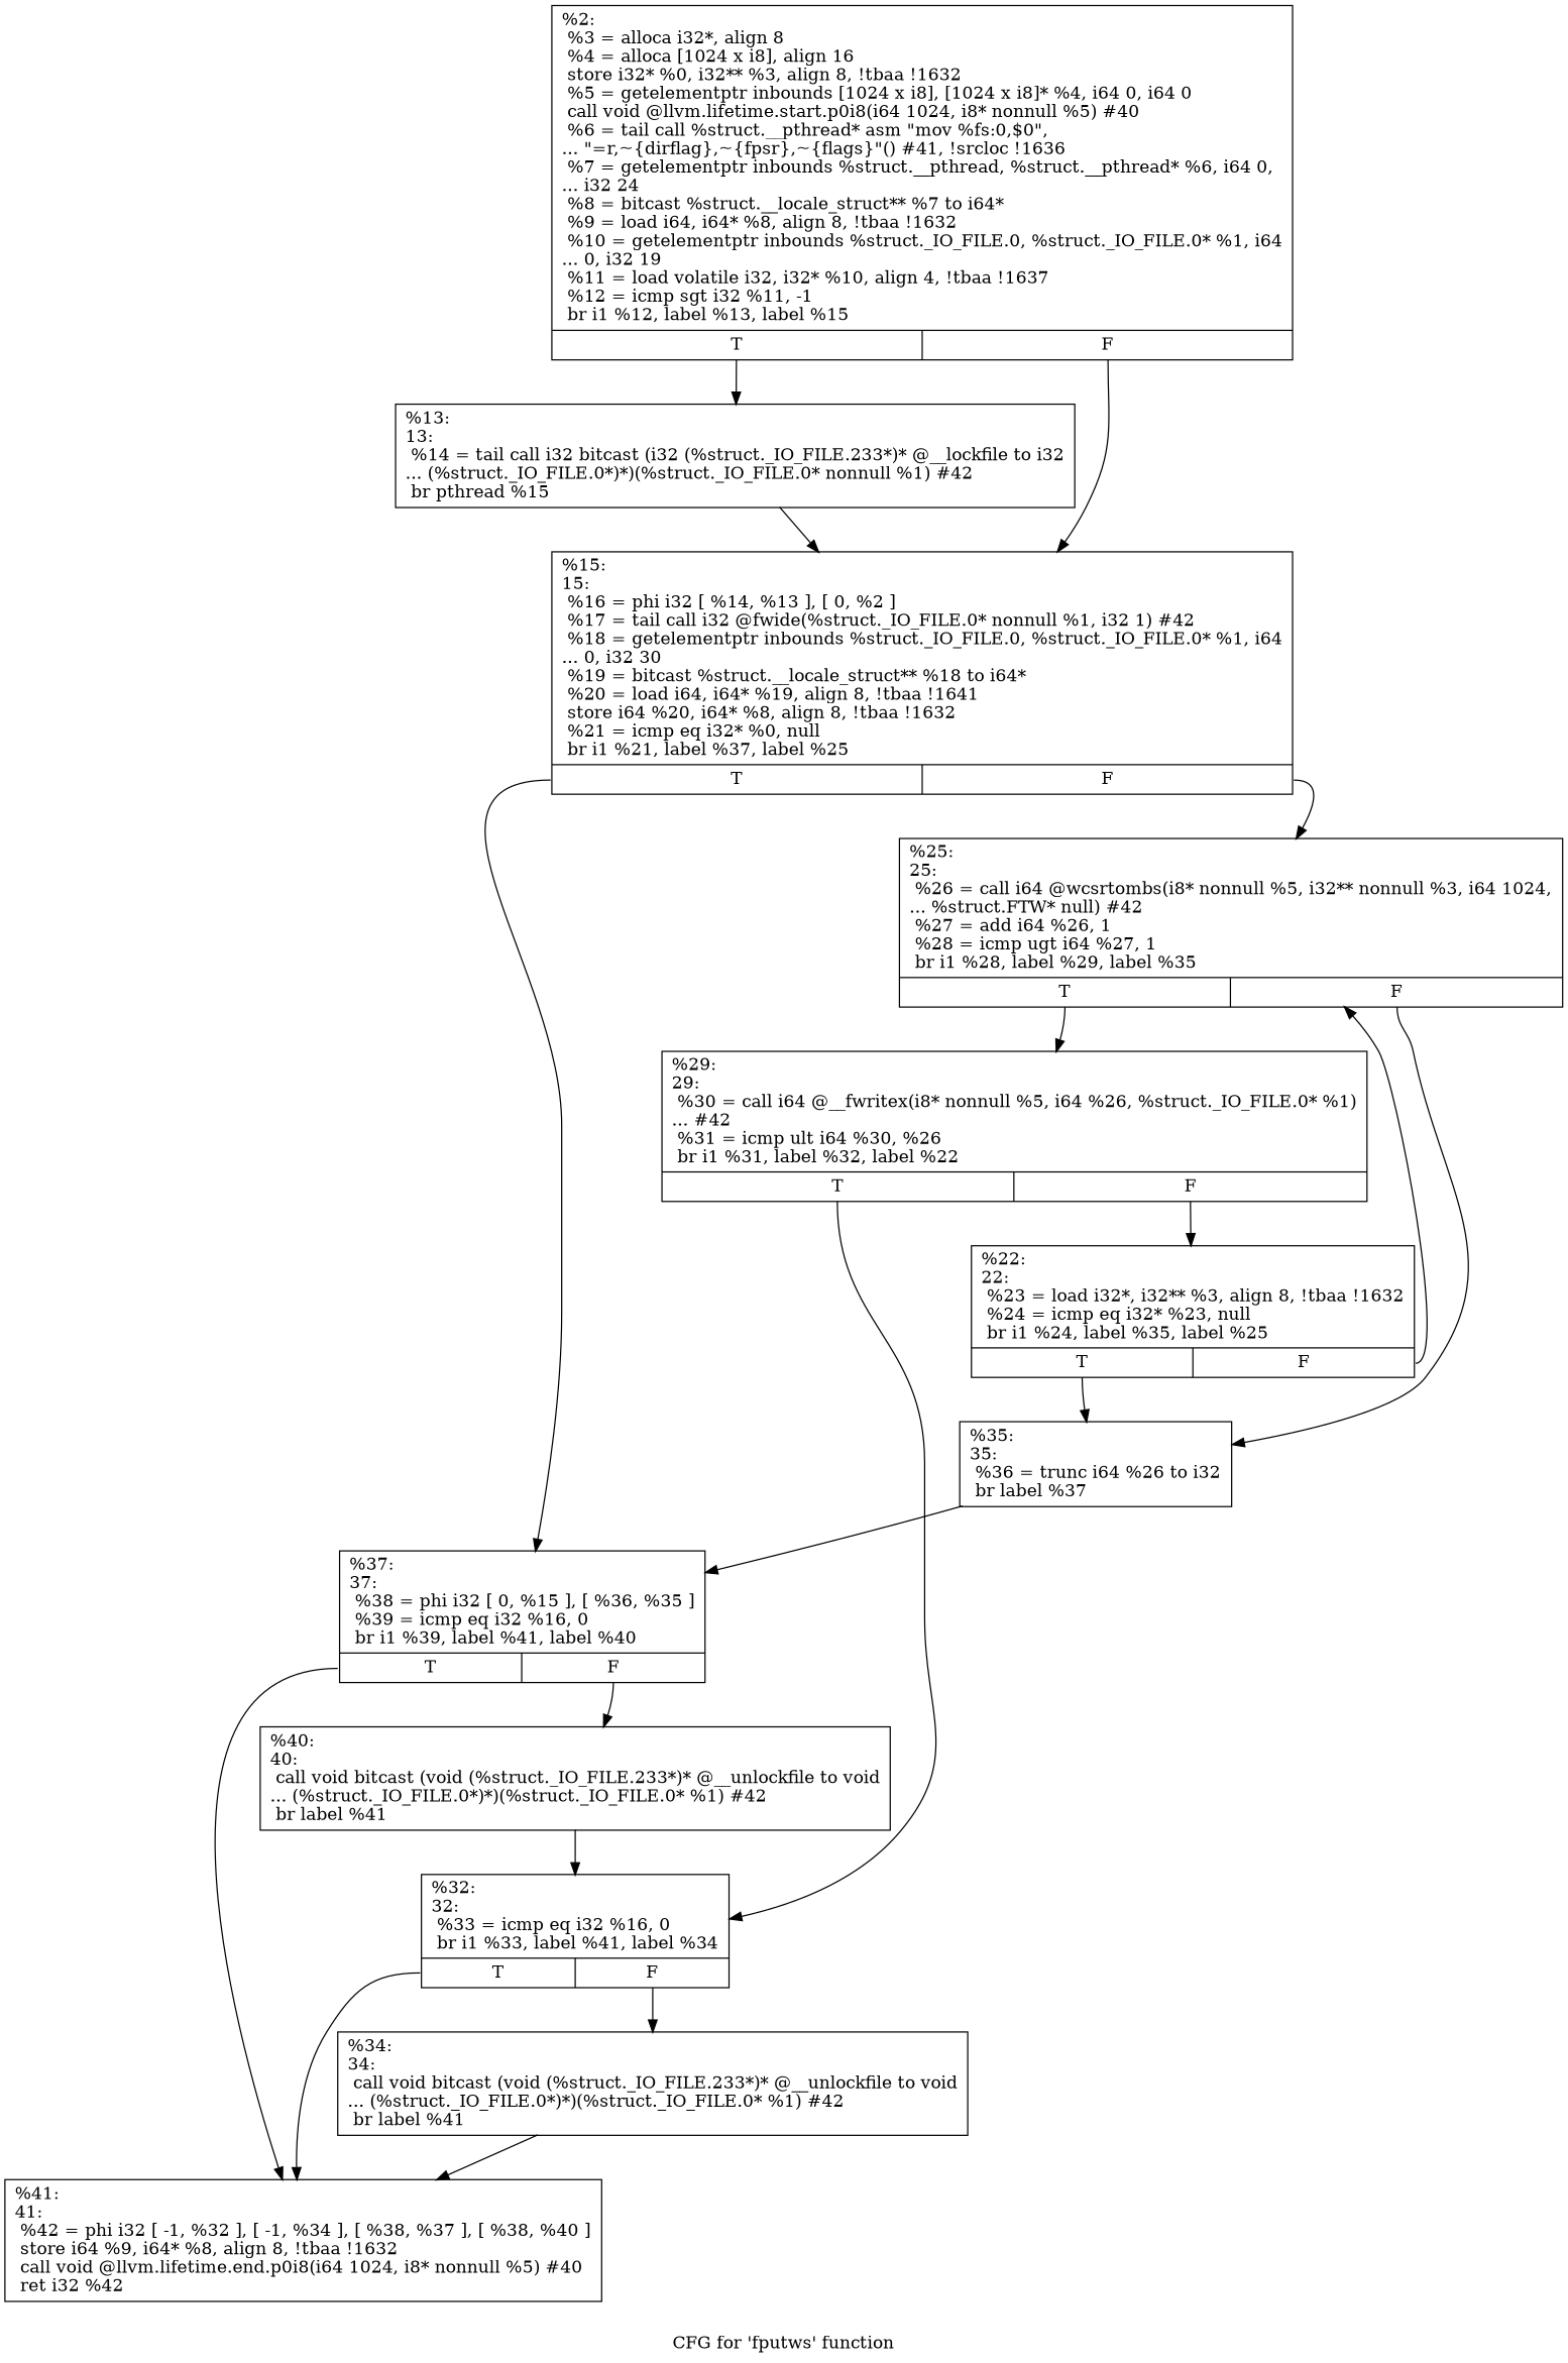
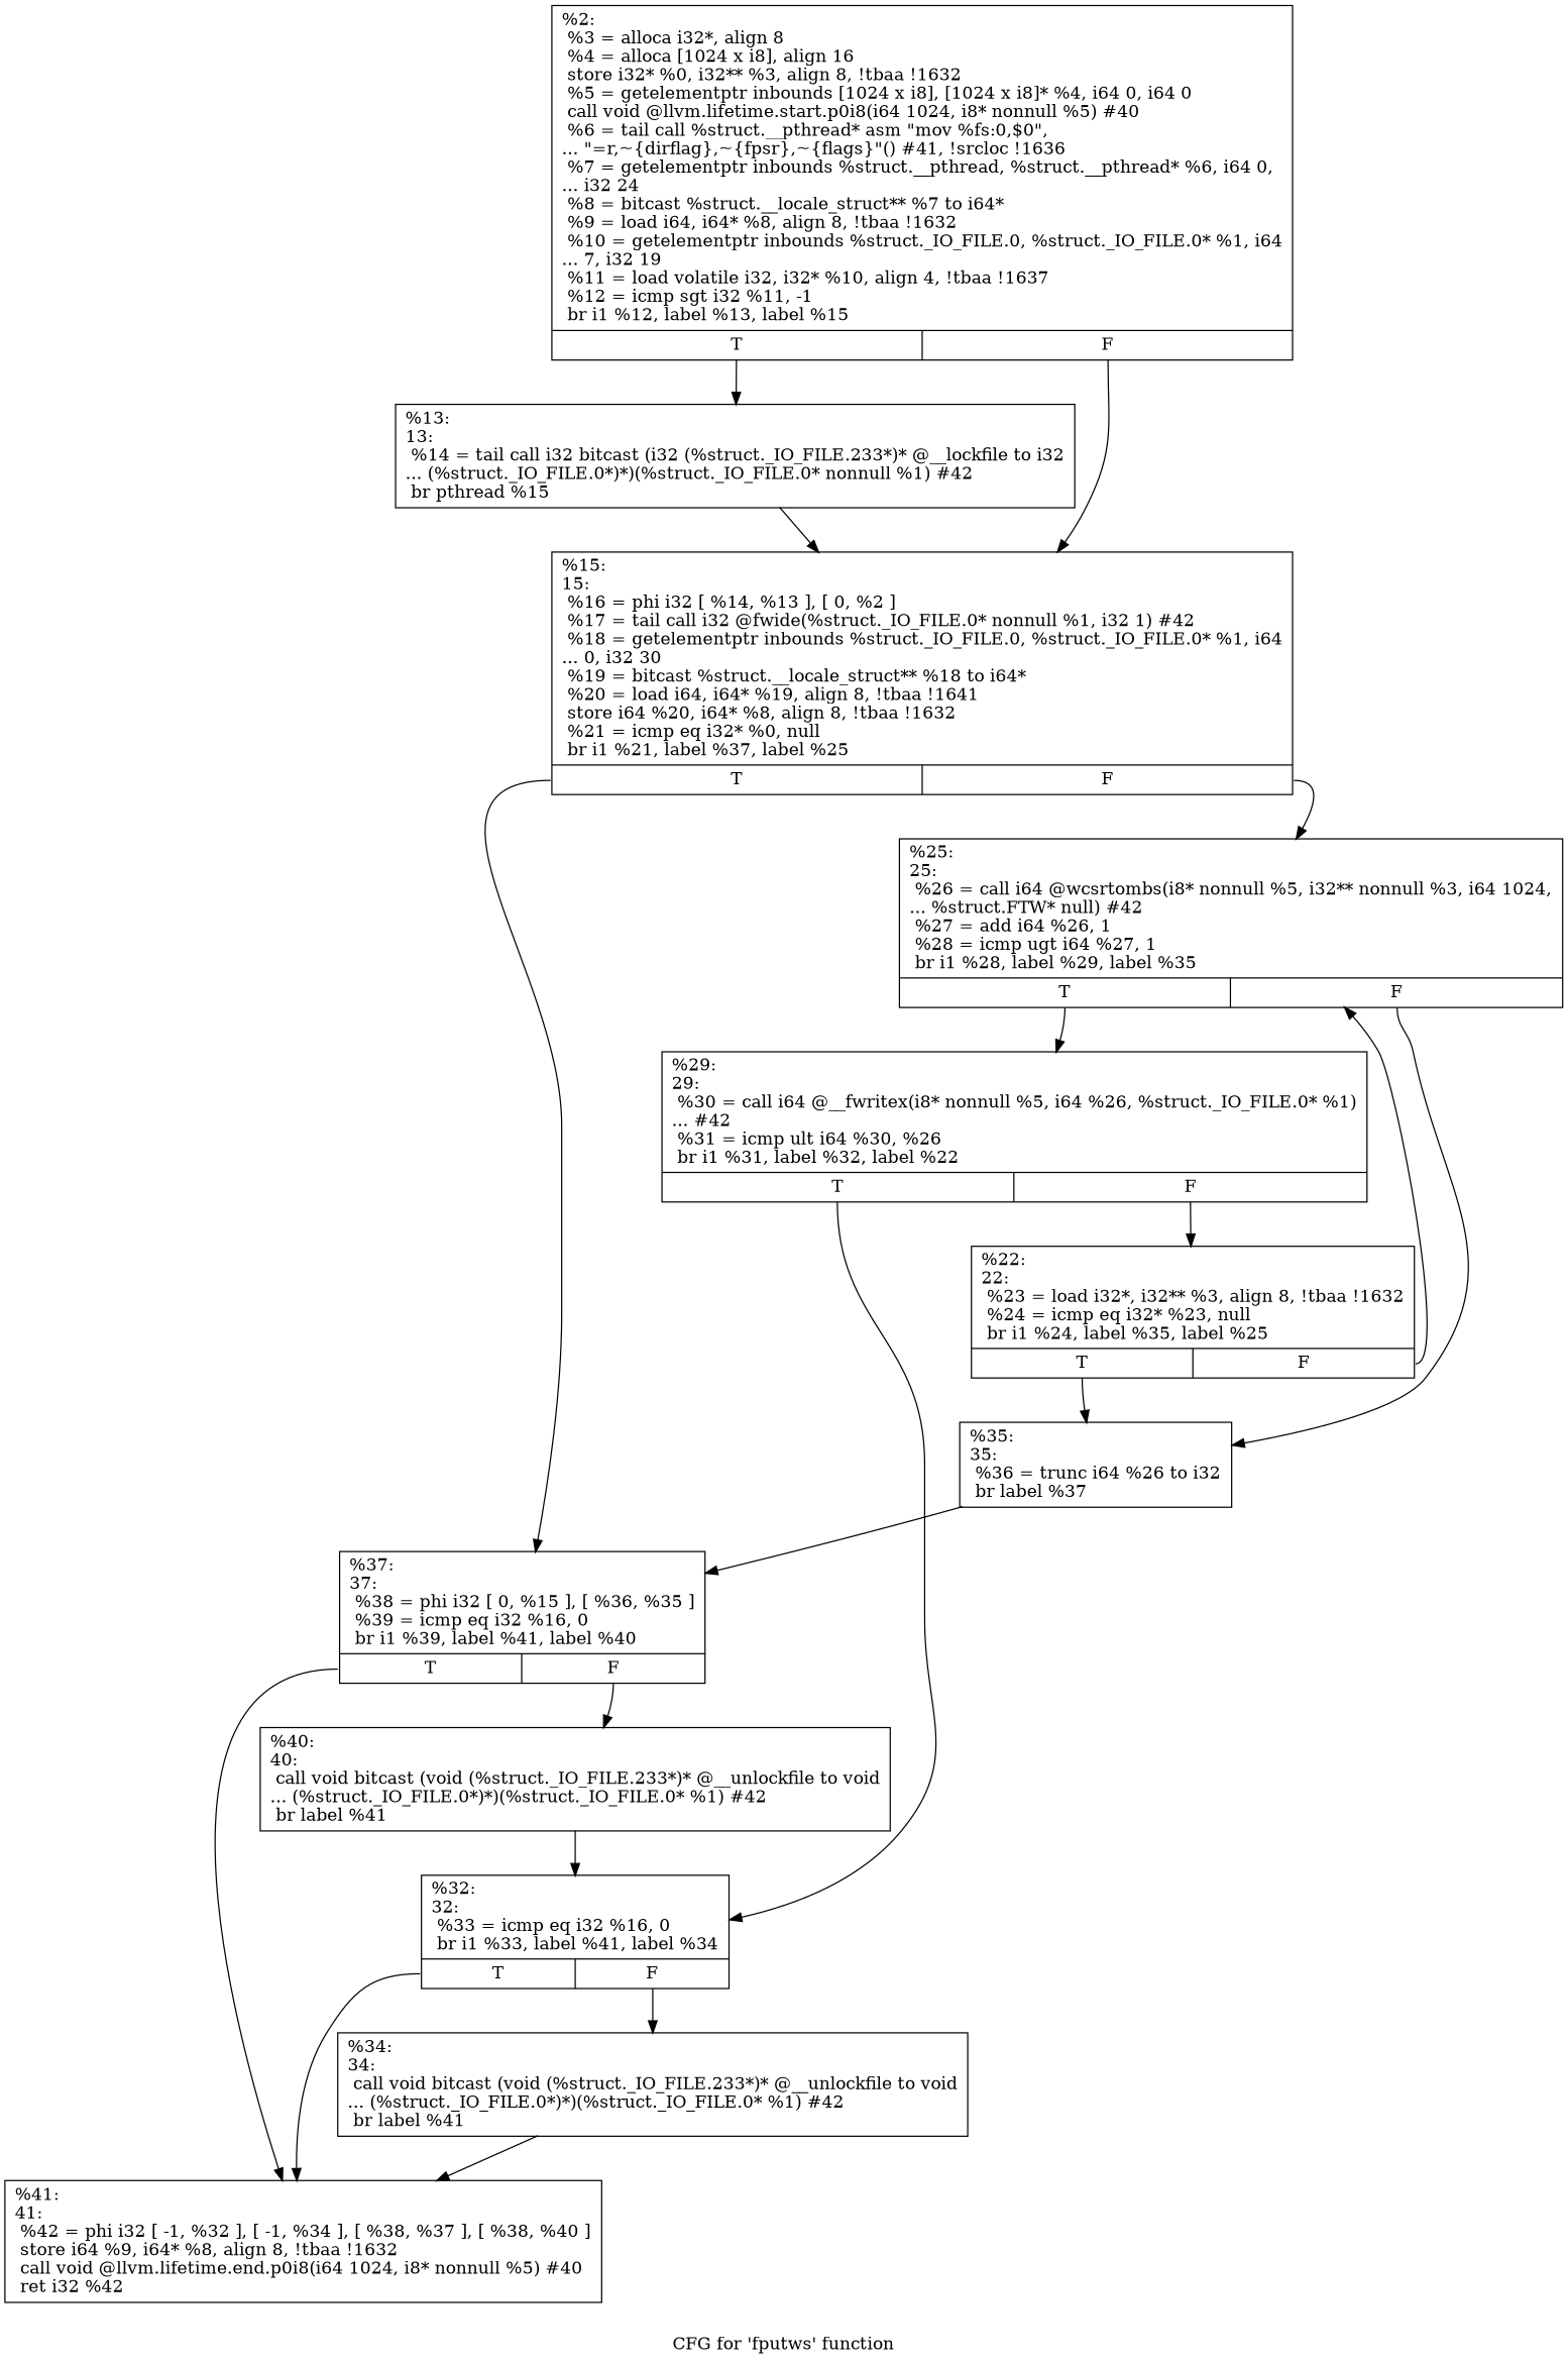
  digraph {
    label="CFG for 'fputws' function"
    node [shape=record]
    edge [tailport=s0]
-   n1 [label="{%2:\l  %3 = alloca i32*, align 8\l  %4 = alloca [1024 x i8], align 16\l  store i32* %0, i32** %3, align 8, !tbaa !1632\l  %5 = getelementptr inbounds [1024 x i8], [1024 x i8]* %4, i64 0, i64 0\l  call void @llvm.lifetime.start.p0i8(i64 1024, i8* nonnull %5) #40\l  %6 = tail call %struct.__pthread* asm \"mov %fs:0,$0\",\l... \"=r,~\{dirflag\},~\{fpsr\},~\{flags\}\"() #41, !srcloc !1636\l  %7 = getelementptr inbounds %struct.__pthread, %struct.__pthread* %6, i64 0,\l... i32 24\l  %8 = bitcast %struct.__locale_struct** %7 to i64*\l  %9 = load i64, i64* %8, align 8, !tbaa !1632\l  %10 = getelementptr inbounds %struct._IO_FILE.0, %struct._IO_FILE.0* %1, i64\l... 0, i32 19\l  %11 = load volatile i32, i32* %10, align 4, !tbaa !1637\l  %12 = icmp sgt i32 %11, -1\l  br i1 %12, label %13, label %15\l|{<s0>T|<s1>F}}"]
+   n1 [label="{%2:\l  %3 = alloca i32*, align 8\l  %4 = alloca [1024 x i8], align 16\l  store i32* %0, i32** %3, align 8, !tbaa !1632\l  %5 = getelementptr inbounds [1024 x i8], [1024 x i8]* %4, i64 0, i64 0\l  call void @llvm.lifetime.start.p0i8(i64 1024, i8* nonnull %5) #40\l  %6 = tail call %struct.__pthread* asm \"mov %fs:0,$0\",\l... \"=r,~\{dirflag\},~\{fpsr\},~\{flags\}\"() #41, !srcloc !1636\l  %7 = getelementptr inbounds %struct.__pthread, %struct.__pthread* %6, i64 0,\l... i32 24\l  %8 = bitcast %struct.__locale_struct** %7 to i64*\l  %9 = load i64, i64* %8, align 8, !tbaa !1632\l  %10 = getelementptr inbounds %struct._IO_FILE.0, %struct._IO_FILE.0* %1, i64\l... 7, i32 19\l  %11 = load volatile i32, i32* %10, align 4, !tbaa !1637\l  %12 = icmp sgt i32 %11, -1\l  br i1 %12, label %13, label %15\l|{<s0>T|<s1>F}}"]
    n2 [label="{%13:\l13:                                               \l  %14 = tail call i32 bitcast (i32 (%struct._IO_FILE.233*)* @__lockfile to i32\l... (%struct._IO_FILE.0*)*)(%struct._IO_FILE.0* nonnull %1) #42\l  br pthread %15\l}"]
    n3 [label="{%15:\l15:                                               \l  %16 = phi i32 [ %14, %13 ], [ 0, %2 ]\l  %17 = tail call i32 @fwide(%struct._IO_FILE.0* nonnull %1, i32 1) #42\l  %18 = getelementptr inbounds %struct._IO_FILE.0, %struct._IO_FILE.0* %1, i64\l... 0, i32 30\l  %19 = bitcast %struct.__locale_struct** %18 to i64*\l  %20 = load i64, i64* %19, align 8, !tbaa !1641\l  store i64 %20, i64* %8, align 8, !tbaa !1632\l  %21 = icmp eq i32* %0, null\l  br i1 %21, label %37, label %25\l|{<s0>T|<s1>F}}"]
    n4 [label="{%37:\l37:                                               \l  %38 = phi i32 [ 0, %15 ], [ %36, %35 ]\l  %39 = icmp eq i32 %16, 0\l  br i1 %39, label %41, label %40\l|{<s0>T|<s1>F}}"]
    n5 [label="{%25:\l25:                                               \l  %26 = call i64 @wcsrtombs(i8* nonnull %5, i32** nonnull %3, i64 1024,\l... %struct.FTW* null) #42\l  %27 = add i64 %26, 1\l  %28 = icmp ugt i64 %27, 1\l  br i1 %28, label %29, label %35\l|{<s0>T|<s1>F}}"]
    n6 [label="{%41:\l41:                                               \l  %42 = phi i32 [ -1, %32 ], [ -1, %34 ], [ %38, %37 ], [ %38, %40 ]\l  store i64 %9, i64* %8, align 8, !tbaa !1632\l  call void @llvm.lifetime.end.p0i8(i64 1024, i8* nonnull %5) #40\l  ret i32 %42\l}"]
    n7 [label="{%40:\l40:                                               \l  call void bitcast (void (%struct._IO_FILE.233*)* @__unlockfile to void\l... (%struct._IO_FILE.0*)*)(%struct._IO_FILE.0* %1) #42\l  br label %41\l}"]
    n8 [label="{%35:\l35:                                               \l  %36 = trunc i64 %26 to i32\l  br label %37\l}"]
    n9 [label="{%29:\l29:                                               \l  %30 = call i64 @__fwritex(i8* nonnull %5, i64 %26, %struct._IO_FILE.0* %1)\l... #42\l  %31 = icmp ult i64 %30, %26\l  br i1 %31, label %32, label %22\l|{<s0>T|<s1>F}}"]
    n10 [label="{%32:\l32:                                               \l  %33 = icmp eq i32 %16, 0\l  br i1 %33, label %41, label %34\l|{<s0>T|<s1>F}}"]
    n11 [label="{%22:\l22:                                               \l  %23 = load i32*, i32** %3, align 8, !tbaa !1632\l  %24 = icmp eq i32* %23, null\l  br i1 %24, label %35, label %25\l|{<s0>T|<s1>F}}"]
    n12 [label="{%34:\l34:                                               \l  call void bitcast (void (%struct._IO_FILE.233*)* @__unlockfile to void\l... (%struct._IO_FILE.0*)*)(%struct._IO_FILE.0* %1) #42\l  br label %41\l}"]
    n1 -> n2
    n1 -> n3 [tailport=s1]
    n2 -> n3
    n3 -> n4
    n3 -> n5 [tailport=s1]
    n4 -> n6
    n4 -> n7 [tailport=s1]
    n5 -> n8 [tailport=s1]
    n5 -> n9
    n7 -> n10
    n8 -> n4
    n9 -> n10
    n9 -> n11 [tailport=s1]
    n10 -> n6
    n10 -> n12 [tailport=s1]
    n11 -> n5 [tailport=s1]
    n11 -> n8
    n12 -> n6
  }
